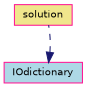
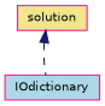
  digraph {
    node [color=deeppink fontname=Helvetica fontsize=10 shape=record style=filled]
    n1 [fillcolor=khaki fontcolor=black height=0.2 label=solution width=0.4]
    n2 [height=0.2 label=IOdictionary width=0.4 fillcolor=lightblue]
-   n2 -> n1 [color=midnightblue dir=back fontname=Helvetica fontsize=10 labelfontname=Helvetica labelfontsize=10 style=dashed]
+   n1 -> n2 [color=midnightblue dir=back fontname=Helvetica fontsize=10 labelfontname=Helvetica labelfontsize=10 style=dashed]
  }
